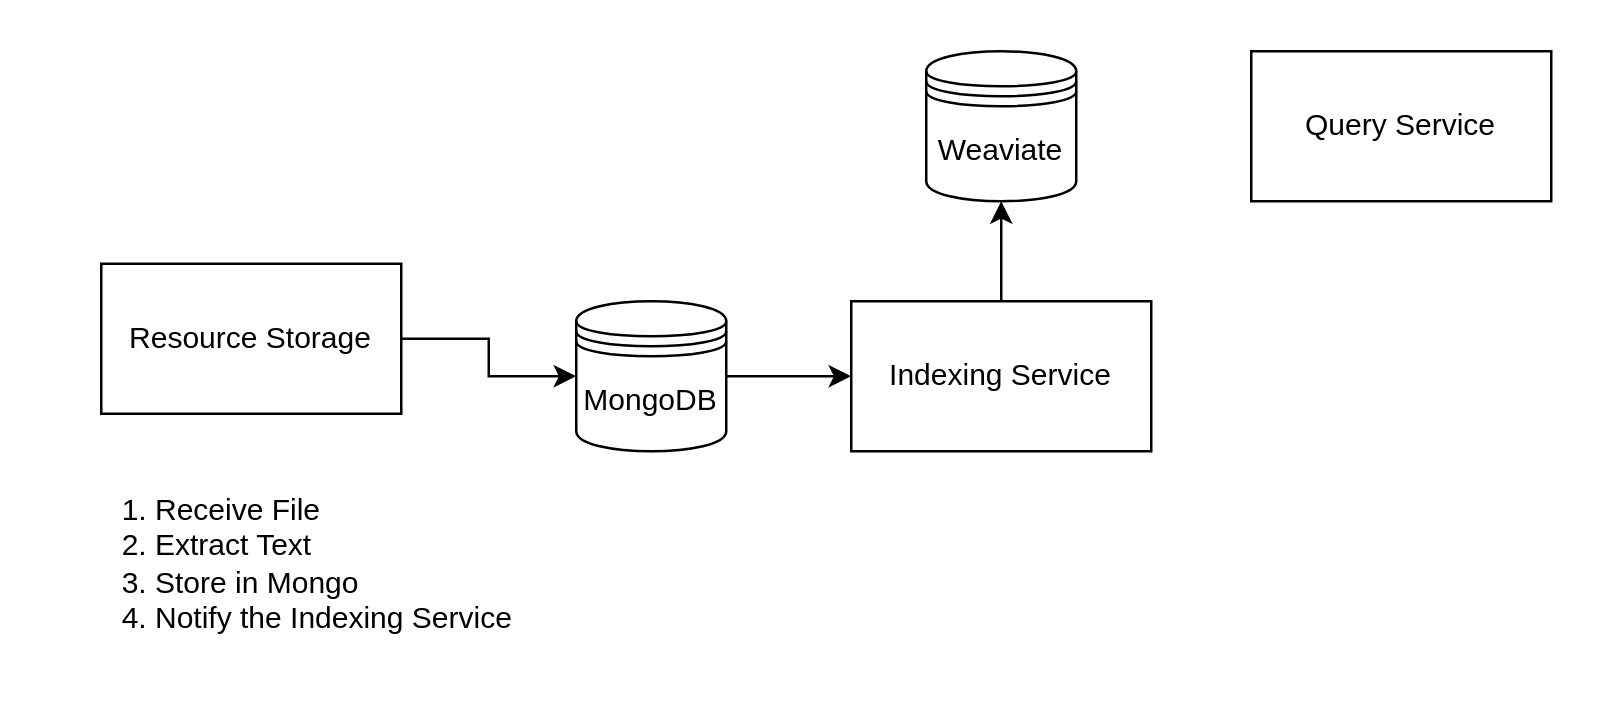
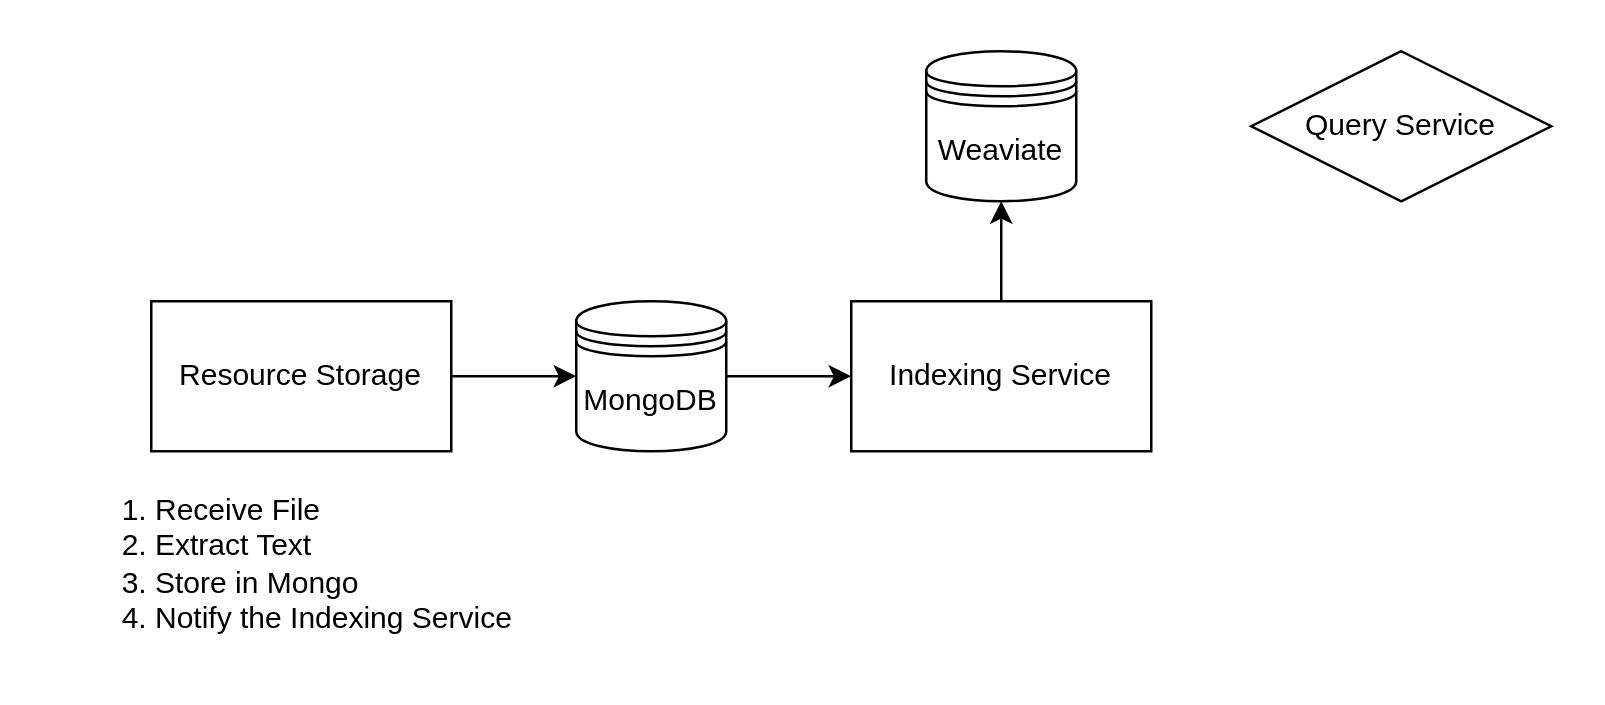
  <mxCell id="0" />
  <mxCell id="1" parent="0" />
  <mxCell id="2" style="edgeStyle=orthogonalEdgeStyle;rounded=0;orthogonalLoop=1;jettySize=auto;html=1;exitX=1;exitY=0.5;exitDx=0;exitDy=0;entryX=0;entryY=0.5;entryDx=0;entryDy=0;" parent="1" source="3" target="5" edge="1"><mxGeometry relative="1" as="geometry" /></mxCell>
- <mxCell id="3" value="Resource Storage" style="rounded=0;whiteSpace=wrap;html=1;" parent="1" vertex="1"><mxGeometry x="40" y="105" width="120" height="60" as="geometry" /></mxCell>
+ <mxCell id="3" value="Resource Storage" style="rounded=0;whiteSpace=wrap;html=1;" parent="1" vertex="1"><mxGeometry x="60" y="120" width="120" height="60" as="geometry" /></mxCell>
  <mxCell id="4" style="edgeStyle=orthogonalEdgeStyle;rounded=0;orthogonalLoop=1;jettySize=auto;html=1;exitX=1;exitY=0.5;exitDx=0;exitDy=0;entryX=0;entryY=0.5;entryDx=0;entryDy=0;" parent="1" source="5" target="7" edge="1"><mxGeometry relative="1" as="geometry" /></mxCell>
  <mxCell id="5" value="MongoDB" style="shape=datastore;whiteSpace=wrap;html=1;" parent="1" vertex="1"><mxGeometry x="230" y="120" width="60" height="60" as="geometry" /></mxCell>
  <mxCell id="6" style="edgeStyle=orthogonalEdgeStyle;rounded=0;orthogonalLoop=1;jettySize=auto;html=1;exitX=0.5;exitY=0;exitDx=0;exitDy=0;entryX=0.5;entryY=1;entryDx=0;entryDy=0;" parent="1" source="7" target="8" edge="1"><mxGeometry relative="1" as="geometry" /></mxCell>
  <mxCell id="7" value="Indexing Service" style="rounded=0;whiteSpace=wrap;html=1;" parent="1" vertex="1"><mxGeometry x="340" y="120" width="120" height="60" as="geometry" /></mxCell>
  <mxCell id="8" value="Weaviate" style="shape=datastore;whiteSpace=wrap;html=1;" parent="1" vertex="1"><mxGeometry x="370" y="20" width="60" height="60" as="geometry" /></mxCell>
- <mxCell id="9" value="Query Service" style="rounded=0;whiteSpace=wrap;html=1;" parent="1" vertex="1"><mxGeometry x="500" y="20" width="120" height="60" as="geometry" /></mxCell>
+ <mxCell id="9" value="Query Service" style="rhombus;whiteSpace=wrap;html=1;" parent="1" vertex="1"><mxGeometry x="500" y="20" width="120" height="60" as="geometry" /></mxCell>
  <mxCell id="10" value="&lt;ol&gt;&lt;li&gt;Receive File&lt;/li&gt;&lt;li&gt;Extract Text&lt;/li&gt;&lt;li&gt;Store in Mongo&lt;span style=&quot;background-color: initial;&quot;&gt;&amp;nbsp;&lt;/span&gt;&lt;/li&gt;&lt;li&gt;&lt;span style=&quot;background-color: initial;&quot;&gt;Notify the Indexing Service&lt;/span&gt;&lt;/li&gt;&lt;/ol&gt;" style="text;html=1;align=left;verticalAlign=middle;whiteSpace=wrap;rounded=0;" parent="1" vertex="1"><mxGeometry x="20" y="190" width="200" height="70" as="geometry" /></mxCell>
